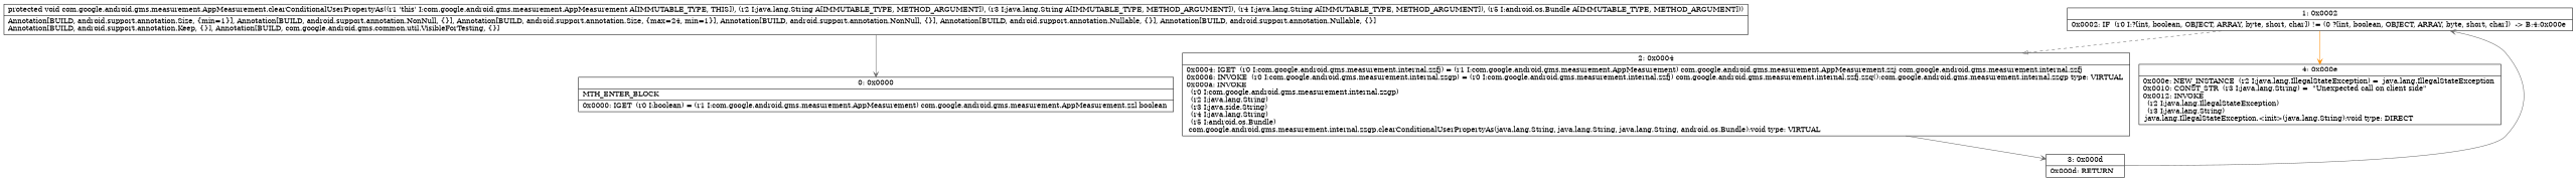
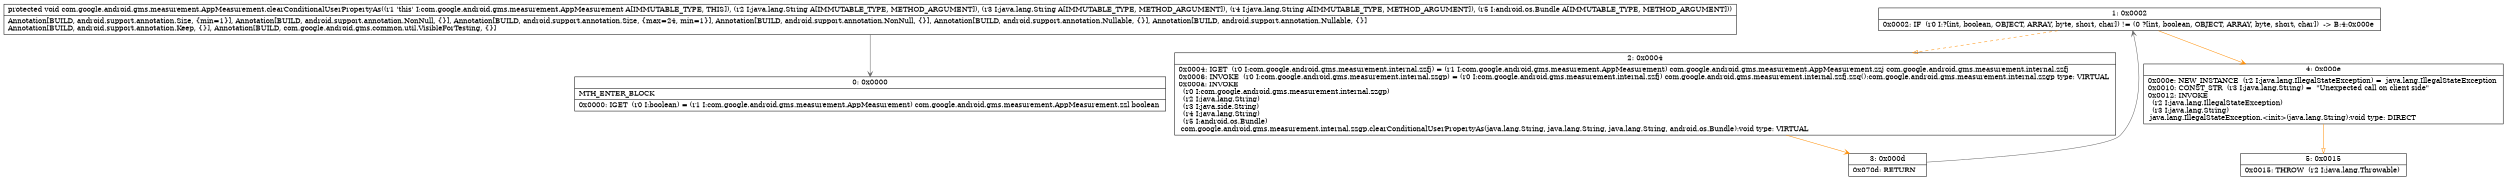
  digraph {
    node [shape=record]
    edge [arrowhead=vee color=darkorange]
    n1 [label="{0\:\ 0x0000|MTH_ENTER_BLOCK\l|0x0000: IGET  (r0 I:boolean) = (r1 I:com.google.android.gms.measurement.AppMeasurement) com.google.android.gms.measurement.AppMeasurement.zzl boolean \l}"]
    n2 [label="{1\:\ 0x0002|0x0002: IF  (r0 I:?[int, boolean, OBJECT, ARRAY, byte, short, char]) != (0 ?[int, boolean, OBJECT, ARRAY, byte, short, char])  \-\> B:4:0x000e \l}"]
    n3 [label="{2\:\ 0x0004|0x0004: IGET  (r0 I:com.google.android.gms.measurement.internal.zzfj) = (r1 I:com.google.android.gms.measurement.AppMeasurement) com.google.android.gms.measurement.AppMeasurement.zzj com.google.android.gms.measurement.internal.zzfj \l0x0006: INVOKE  (r0 I:com.google.android.gms.measurement.internal.zzgp) = (r0 I:com.google.android.gms.measurement.internal.zzfj) com.google.android.gms.measurement.internal.zzfj.zzq():com.google.android.gms.measurement.internal.zzgp type: VIRTUAL \l0x000a: INVOKE  \l  (r0 I:com.google.android.gms.measurement.internal.zzgp)\l  (r2 I:java.lang.String)\l  (r3 I:java.side.String)\l  (r4 I:java.lang.String)\l  (r5 I:android.os.Bundle)\l com.google.android.gms.measurement.internal.zzgp.clearConditionalUserPropertyAs(java.lang.String, java.lang.String, java.lang.String, android.os.Bundle):void type: VIRTUAL \l}"]
    n4 [label="{4\:\ 0x000e|0x000e: NEW_INSTANCE  (r2 I:java.lang.IllegalStateException) =  java.lang.IllegalStateException \l0x0010: CONST_STR  (r3 I:java.lang.String) =  \"Unexpected call on client side\" \l0x0012: INVOKE  \l  (r2 I:java.lang.IllegalStateException)\l  (r3 I:java.lang.String)\l java.lang.IllegalStateException.\<init\>(java.lang.String):void type: DIRECT \l}"]
-   n5 [label="{3\:\ 0x000d|0x000d: RETURN   \l}"]
+   n5 [label="{3\:\ 0x000d|0x070d: RETURN   \l}"]
+   n6 [label="{5\:\ 0x0015|0x0015: THROW  (r2 I:java.lang.Throwable) \l}"]
    n7 [label="{protected void com.google.android.gms.measurement.AppMeasurement.clearConditionalUserPropertyAs((r1 'this' I:com.google.android.gms.measurement.AppMeasurement A[IMMUTABLE_TYPE, THIS]), (r2 I:java.lang.String A[IMMUTABLE_TYPE, METHOD_ARGUMENT]), (r3 I:java.lang.String A[IMMUTABLE_TYPE, METHOD_ARGUMENT]), (r4 I:java.lang.String A[IMMUTABLE_TYPE, METHOD_ARGUMENT]), (r5 I:android.os.Bundle A[IMMUTABLE_TYPE, METHOD_ARGUMENT]))  | Annotation[BUILD, android.support.annotation.Size, \{min=1\}], Annotation[BUILD, android.support.annotation.NonNull, \{\}], Annotation[BUILD, android.support.annotation.Size, \{max=24, min=1\}], Annotation[BUILD, android.support.annotation.NonNull, \{\}], Annotation[BUILD, android.support.annotation.Nullable, \{\}], Annotation[BUILD, android.support.annotation.Nullable, \{\}]\lAnnotation[BUILD, android.support.annotation.Keep, \{\}], Annotation[BUILD, com.google.android.gms.common.util.VisibleForTesting, \{\}]\l}"]
-   n2 -> n3 [arrowhead=onormal color=gray40 style=dashed]
+   n2 -> n3 [arrowhead=onormal style=dashed]
    n2 -> n4
-   n3 -> n5 [color=gray40]
+   n3 -> n5
+   n4 -> n6 [arrowhead=onormal]
    n5 -> n2 [color=gray40]
    n7 -> n1 [color=gray40]
  }
